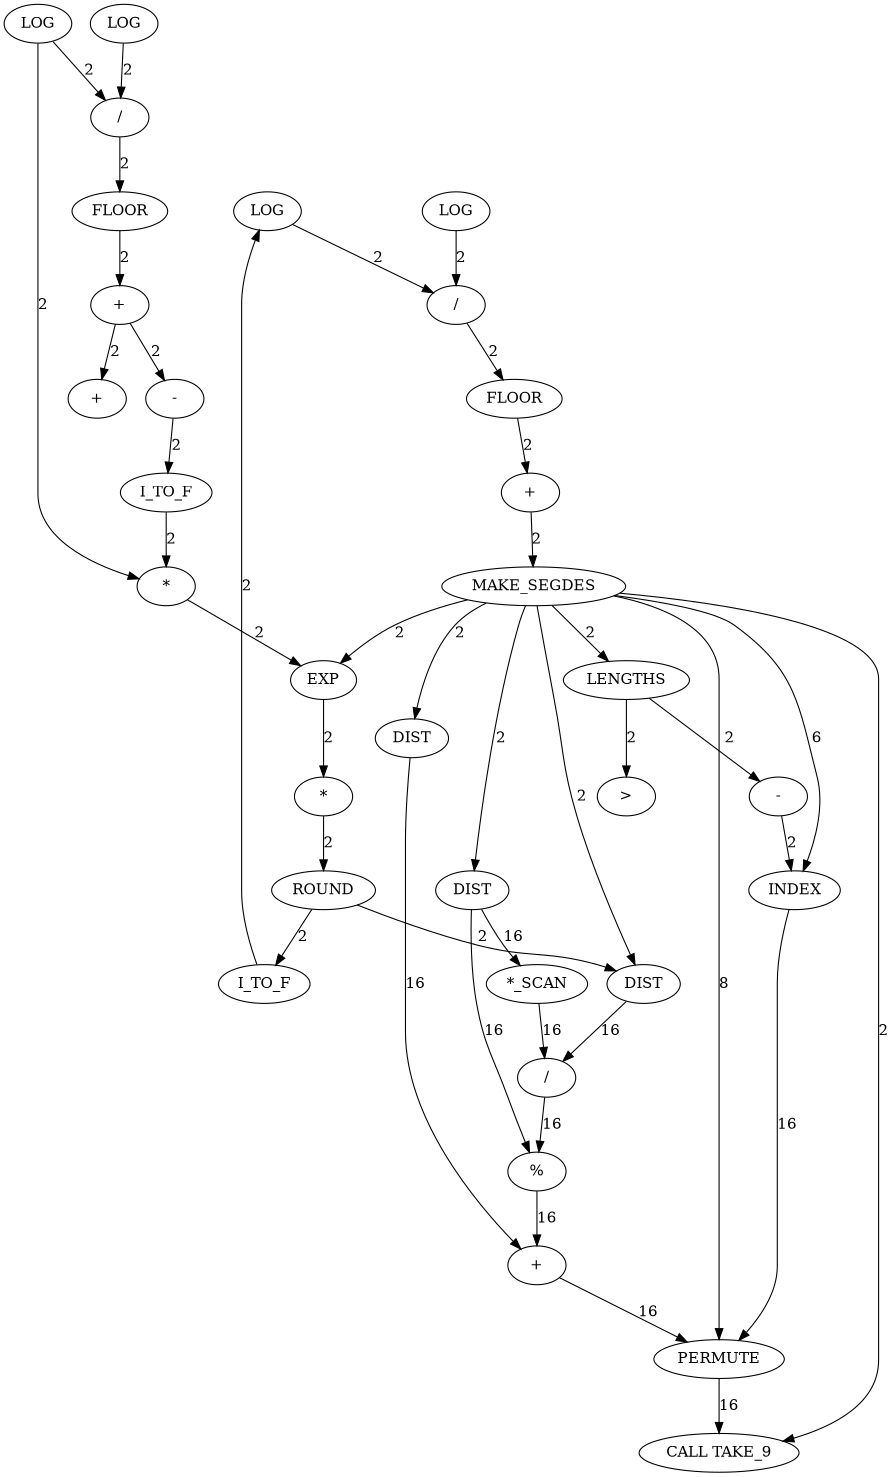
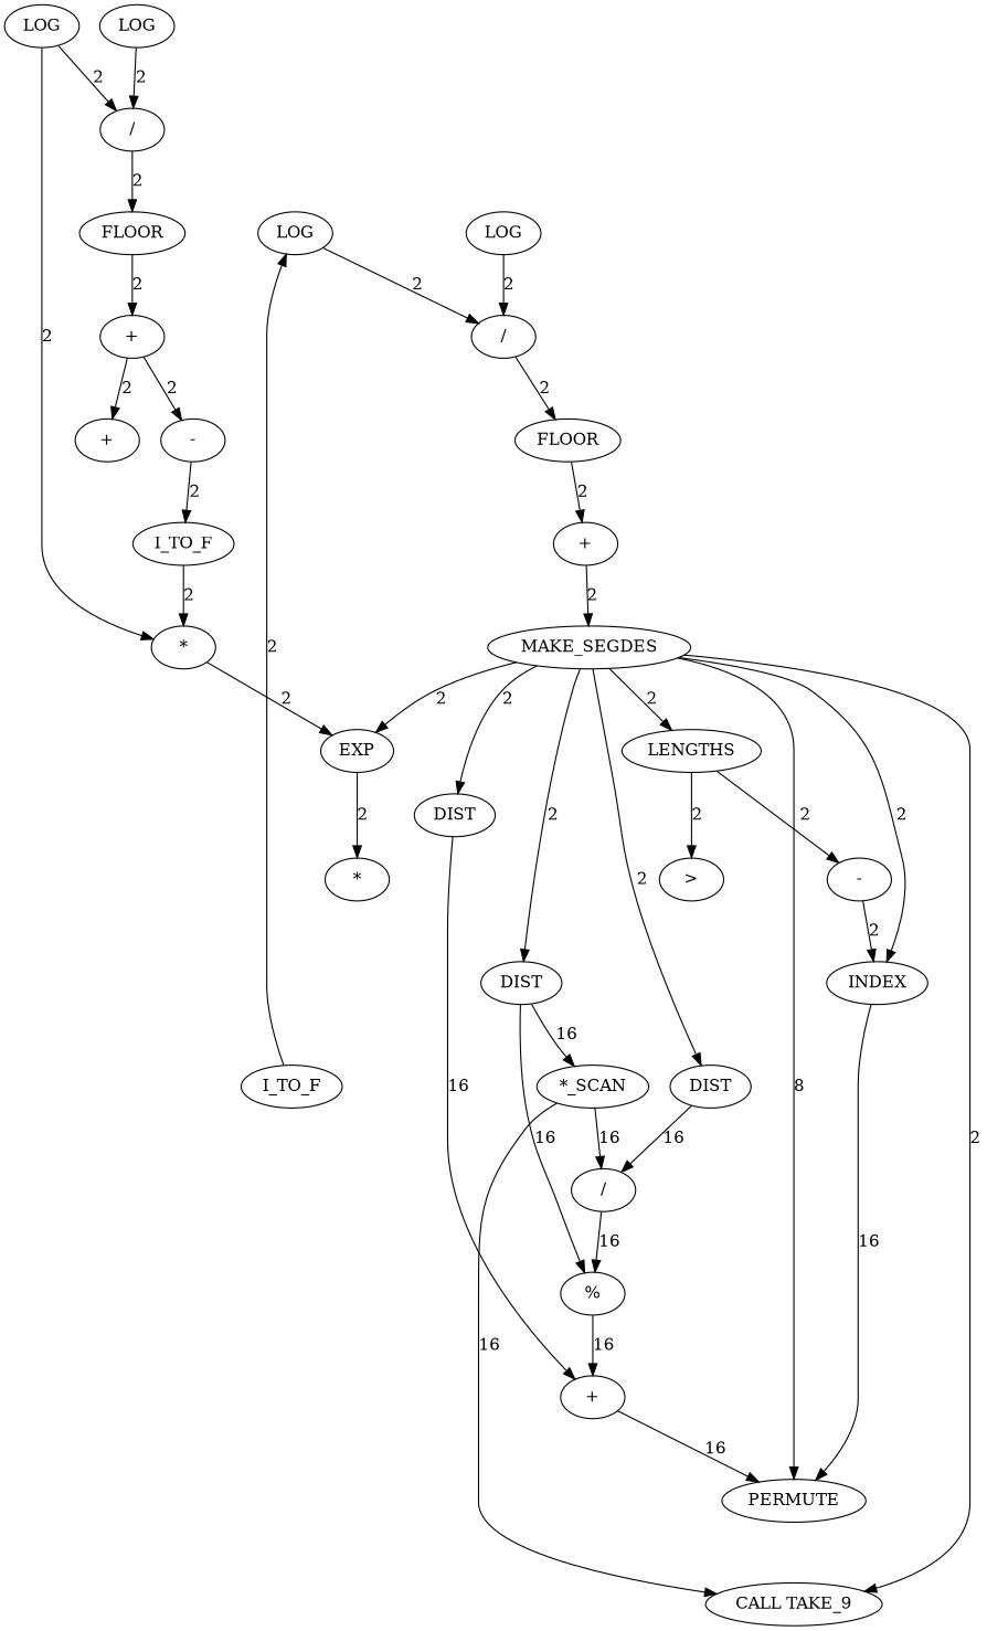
  digraph {
    node [cost=86]
    edge [cost=2]
    n1 [cost=85 label=LOG]
    n2 [label="/"]
    n3 [cost=44 label=FLOOR]
    n4 [cost=129 label="-"]
    n5 [cost=44 label=I_TO_F]
    n6 [cost=128 label="*"]
    n7 [label="/"]
    n8 [cost=3697 label=FLOOR]
    n9 [cost=129 label="+"]
    n10 [cost=4258 label=LOG]
    n11 [cost=85 label="*"]
-   n12 [cost=559 label=ROUND]
    n13 [cost=85 label=DIST]
    n14 [label=I_TO_F]
    n15 [label=DIST]
    n16 [cost=172 label="+"]
    n17 [cost=2579 label=PERMUTE]
    n18 [cost=128 label=DIST]
    n19 [cost=216 label="*_SCAN"]
    n20 [cost=258 label="%"]
    n21 [cost=130 label="/"]
    n22 [cost=0 label="+"]
    n23 [label=LOG]
    n24 [cost=8514 label=EXP]
    n25 [cost=429 label=INDEX]
    n26 [cost=0 label="CALL TAKE_9"]
    n27 [label=MAKE_SEGDES]
    n28 [cost=87 label=LENGTHS]
    n29 [cost=344 label="\>"]
    n30 [cost=87 label="-"]
    n31 [cost=44 label="+"]
    n32 [label=LOG]
    n1 -> n2 [label=2]
    n2 -> n3 [label=2]
    n3 -> n31 [label=2]
    n4 -> n5 [label=2]
    n5 -> n6 [label=2]
    n6 -> n24 [label=2]
    n7 -> n8 [label=2]
    n8 -> n9 [label=2]
    n9 -> n4 [label=2]
    n9 -> n22 [label=2]
    n10 -> n7 [label=2]
-   n11 -> n12 [label=2]
-   n12 -> n13 [label=2]
-   n12 -> n14 [label=2]
    n13 -> n21 [cost=16 label=16]
    n14 -> n1 [label=2]
    n15 -> n16 [cost=16 label=16]
    n16 -> n17 [cost=16 label=16]
-   n17 -> n26 [cost=16 label=16]
+   n19 -> n26 [cost=16 label=16]
    n18 -> n19 [cost=16 label=16]
    n18 -> n20 [cost=16 label=16]
    n19 -> n21 [cost=16 label=16]
    n20 -> n16 [cost=16 label=16]
    n21 -> n20 [cost=16 label=16]
    n23 -> n6 [label=2]
    n23 -> n7 [label=2]
    n24 -> n11 [label=2]
    n25 -> n17 [cost=16 label=16]
    n27 -> n13 [label=2]
    n27 -> n15 [label=2]
    n27 -> n17 [label=8]
    n27 -> n18 [label=2]
    n27 -> n24 [label=2]
-   n27 -> n25 [label=6]
+   n27 -> n25 [label=2]
    n27 -> n26 [label=2]
    n27 -> n28 [label=2]
    n28 -> n29 [label=2]
    n28 -> n30 [label=2]
    n30 -> n25 [label=2]
    n31 -> n27 [label=2]
    n32 -> n2 [label=2]
  }
